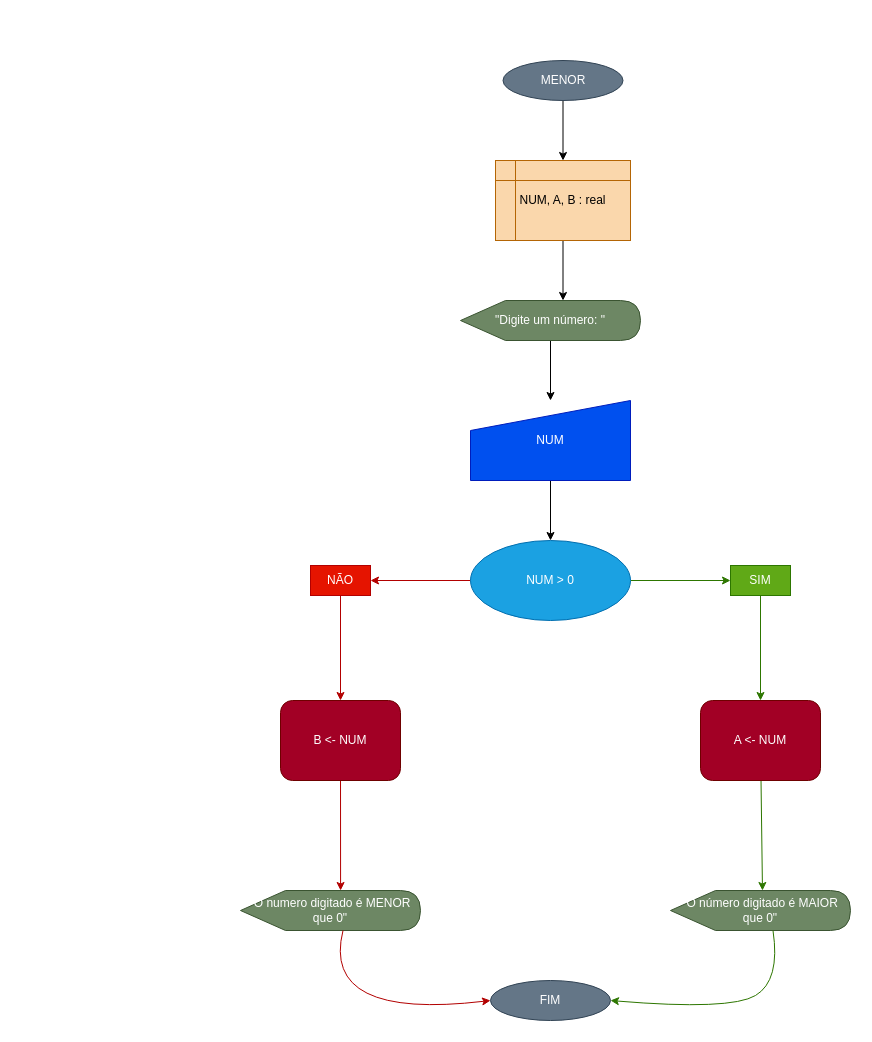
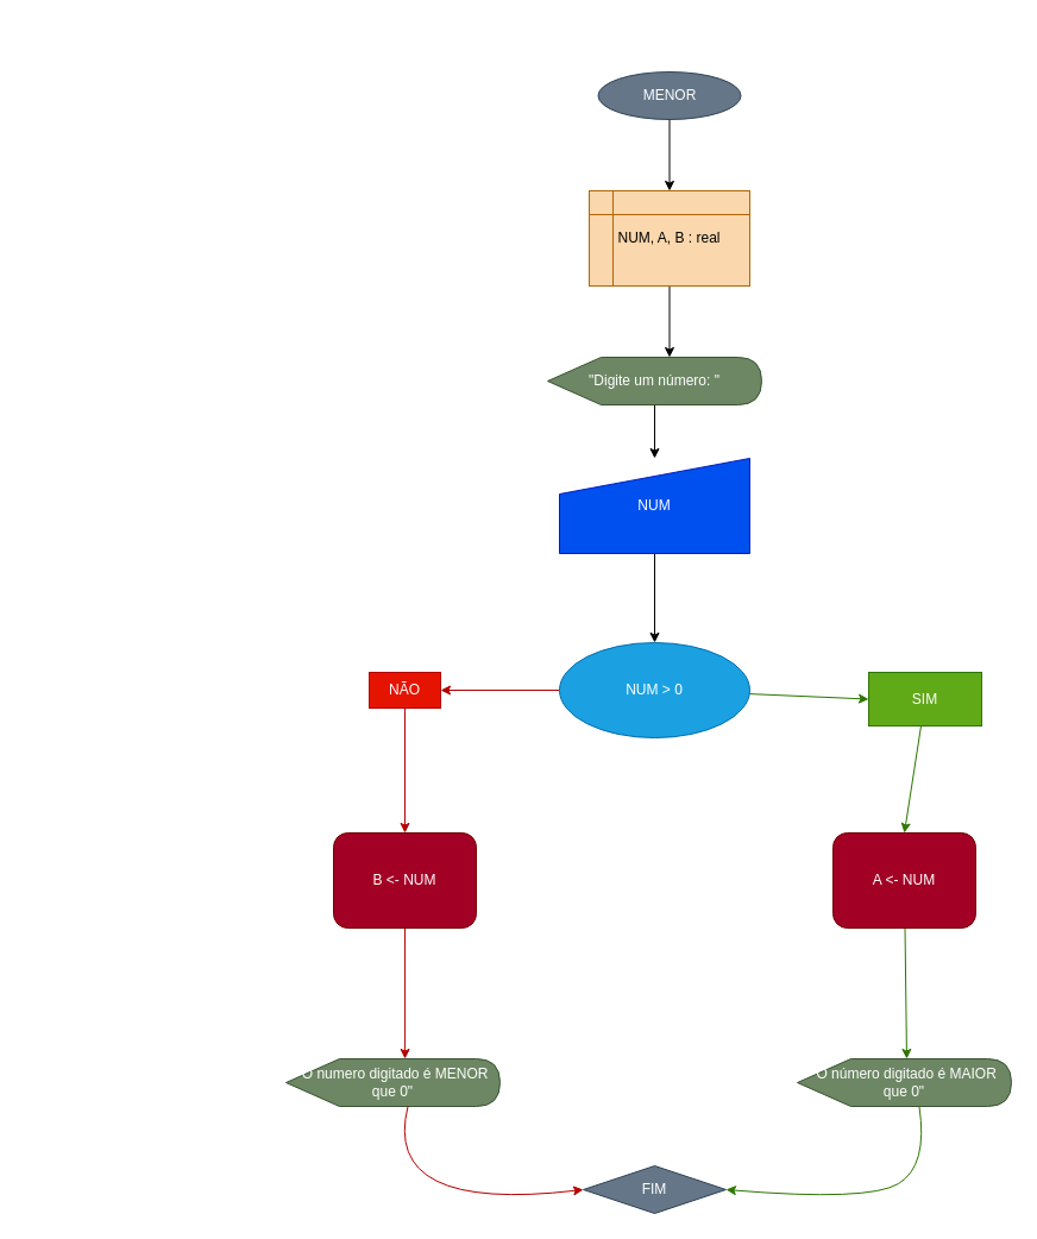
  <mxCell id="0" />
  <mxCell id="1" parent="0" />
  <mxCell id="2" value="&lt;h1 style=&quot;text-align: center;&quot;&gt;&lt;span style=&quot;font-family: Roboto, Arial, sans-serif; font-size: 14px; letter-spacing: 0.2px;&quot;&gt;&lt;font color=&quot;#ffffff&quot;&gt;Fluxograma com decisão:&lt;/font&gt;&lt;/span&gt;&lt;br&gt;&lt;/h1&gt;&lt;div style=&quot;&quot;&gt;&lt;font style=&quot;font-size: 12px;&quot;&gt;&lt;span style=&quot;font-family: Roboto, Arial, sans-serif; letter-spacing: 0.2px;&quot;&gt;&lt;font style=&quot;font-size: 12px;&quot; color=&quot;#ffffff&quot;&gt;Elabore um fluxograma que leia um número. Se positivo armazene-o em A, se numero negativo, em B. No final mostrar o resultado&lt;/font&gt;&lt;/span&gt;&lt;span style=&quot;font-family: Roboto, Arial, sans-serif; letter-spacing: 0.2px;&quot;&gt;&lt;font style=&quot;font-size: 12px;&quot; color=&quot;#ffffff&quot;&gt;&lt;br&gt;&lt;/font&gt;&lt;/span&gt;&lt;/font&gt;&lt;/div&gt;&lt;div style=&quot;&quot;&gt;&lt;span style=&quot;font-family: Roboto, Arial, sans-serif; letter-spacing: 0.2px;&quot;&gt;&lt;font color=&quot;#ffffff&quot;&gt;&lt;br&gt;&lt;/font&gt;&lt;/span&gt;&lt;/div&gt;" style="text;html=1;strokeColor=none;fillColor=none;spacing=5;spacingTop=-20;whiteSpace=wrap;overflow=hidden;rounded=0;" vertex="1" parent="1"><mxGeometry x="20" y="20" width="190" height="160" as="geometry" /></mxCell>
  <mxCell id="3" style="edgeStyle=none;html=1;entryX=0.5;entryY=0;entryDx=0;entryDy=0;fontSize=12;fontColor=#FFFFFF;" edge="1" parent="1" source="4" target="6"><mxGeometry relative="1" as="geometry" /></mxCell>
  <mxCell id="4" value="MENOR" style="ellipse;whiteSpace=wrap;html=1;fontSize=12;fontColor=#ffffff;fillColor=#647687;strokeColor=#314354;" vertex="1" parent="1"><mxGeometry x="502.5" y="60" width="120" height="40" as="geometry" /></mxCell>
  <mxCell id="5" style="edgeStyle=none;html=1;entryX=0;entryY=0;entryDx=102.5;entryDy=0;entryPerimeter=0;fontSize=12;fontColor=#FFFFFF;" edge="1" parent="1" source="6" target="8"><mxGeometry relative="1" as="geometry" /></mxCell>
  <mxCell id="6" value="NUM, A, B : real" style="shape=internalStorage;whiteSpace=wrap;html=1;backgroundOutline=1;fontSize=12;fillColor=#fad7ac;strokeColor=#b46504;fontColor=#000000;" vertex="1" parent="1"><mxGeometry x="495" y="160" width="135" height="80" as="geometry" /></mxCell>
  <mxCell id="7" style="edgeStyle=none;html=1;entryX=0.5;entryY=0;entryDx=0;entryDy=0;fontSize=12;fontColor=#FFFFFF;" edge="1" parent="1" source="8" target="10"><mxGeometry relative="1" as="geometry" /></mxCell>
  <mxCell id="8" value="&quot;Digite um número: &quot;" style="shape=display;whiteSpace=wrap;html=1;fontSize=12;fillColor=#6d8764;strokeColor=#3A5431;fontColor=#ffffff;" vertex="1" parent="1"><mxGeometry x="460" y="300" width="180" height="40" as="geometry" /></mxCell>
  <mxCell id="9" style="edgeStyle=none;html=1;fontSize=12;fontColor=#FFFFFF;" edge="1" parent="1" source="10" target="13"><mxGeometry relative="1" as="geometry" /></mxCell>
- <mxCell id="10" value="NUM" style="shape=manualInput;whiteSpace=wrap;html=1;fontSize=12;fontColor=#ffffff;fillColor=#0050ef;strokeColor=#001DBC;" vertex="1" parent="1"><mxGeometry x="470" y="400" width="160" height="80" as="geometry" /></mxCell>
+ <mxCell id="10" value="NUM" style="shape=manualInput;whiteSpace=wrap;html=1;fontSize=12;fontColor=#ffffff;fillColor=#0050ef;strokeColor=#001DBC;" vertex="1" parent="1"><mxGeometry x="470" y="385" width="160" height="80" as="geometry" /></mxCell>
  <mxCell id="11" style="edgeStyle=none;html=1;entryX=1;entryY=0.5;entryDx=0;entryDy=0;fontSize=12;fontColor=#FFFFFF;fillColor=#e51400;strokeColor=#B20000;" edge="1" parent="1" source="13" target="17"><mxGeometry relative="1" as="geometry" /></mxCell>
  <mxCell id="12" style="edgeStyle=none;html=1;entryX=0;entryY=0.5;entryDx=0;entryDy=0;fontSize=12;fontColor=#FFFFFF;fillColor=#60a917;strokeColor=#2D7600;" edge="1" parent="1" source="13" target="15"><mxGeometry relative="1" as="geometry" /></mxCell>
  <mxCell id="13" value="NUM &amp;gt; 0" style="ellipse;whiteSpace=wrap;html=1;fontSize=12;fontColor=#ffffff;fillColor=#1ba1e2;strokeColor=#006EAF;" vertex="1" parent="1"><mxGeometry x="470" y="540" width="160" height="80" as="geometry" /></mxCell>
  <mxCell id="14" style="edgeStyle=none;html=1;entryX=0.5;entryY=0;entryDx=0;entryDy=0;fontSize=12;fontColor=#FFFFFF;fillColor=#60a917;strokeColor=#2D7600;" edge="1" parent="1" source="15" target="21"><mxGeometry relative="1" as="geometry" /></mxCell>
- <mxCell id="15" value="SIM" style="text;html=1;strokeColor=#2D7600;fillColor=#60a917;align=center;verticalAlign=middle;whiteSpace=wrap;rounded=0;fontSize=12;fontColor=#ffffff;" vertex="1" parent="1"><mxGeometry x="730" y="565" width="60" height="30" as="geometry" /></mxCell>
+ <mxCell id="15" value="SIM" style="text;html=1;strokeColor=#2D7600;fillColor=#60a917;align=center;verticalAlign=middle;whiteSpace=wrap;rounded=0;fontSize=12;fontColor=#ffffff;" vertex="1" parent="1"><mxGeometry x="730" y="565" width="95" height="45" as="geometry" /></mxCell>
  <mxCell id="16" style="edgeStyle=none;html=1;fontSize=12;fontColor=#FFFFFF;fillColor=#e51400;strokeColor=#B20000;" edge="1" parent="1" source="17" target="19"><mxGeometry relative="1" as="geometry" /></mxCell>
  <mxCell id="17" value="NÃO" style="text;html=1;strokeColor=#B20000;fillColor=#e51400;align=center;verticalAlign=middle;whiteSpace=wrap;rounded=0;fontSize=12;fontColor=#ffffff;" vertex="1" parent="1"><mxGeometry x="310" y="565" width="60" height="30" as="geometry" /></mxCell>
  <mxCell id="18" style="edgeStyle=none;html=1;entryX=0.556;entryY=0;entryDx=0;entryDy=0;entryPerimeter=0;fontSize=12;fontColor=#FFFFFF;fillColor=#e51400;strokeColor=#B20000;" edge="1" parent="1" source="19" target="22"><mxGeometry relative="1" as="geometry" /></mxCell>
  <mxCell id="19" value="B &amp;lt;- NUM" style="rounded=1;whiteSpace=wrap;html=1;fontSize=12;fontColor=#ffffff;fillColor=#a20025;strokeColor=#6F0000;" vertex="1" parent="1"><mxGeometry x="280" y="700" width="120" height="80" as="geometry" /></mxCell>
  <mxCell id="20" style="edgeStyle=none;html=1;entryX=0.511;entryY=0;entryDx=0;entryDy=0;entryPerimeter=0;fontSize=12;fontColor=#FFFFFF;fillColor=#60a917;strokeColor=#2D7600;" edge="1" parent="1" source="21" target="23"><mxGeometry relative="1" as="geometry" /></mxCell>
  <mxCell id="21" value="A &amp;lt;- NUM" style="rounded=1;whiteSpace=wrap;html=1;fontSize=12;fontColor=#ffffff;fillColor=#a20025;strokeColor=#6F0000;" vertex="1" parent="1"><mxGeometry x="700" y="700" width="120" height="80" as="geometry" /></mxCell>
  <mxCell id="22" value="&quot;O numero digitado é MENOR que 0&quot;" style="shape=display;whiteSpace=wrap;html=1;fontSize=12;fontColor=#ffffff;fillColor=#6d8764;strokeColor=#3A5431;" vertex="1" parent="1"><mxGeometry x="240" y="890" width="180" height="40" as="geometry" /></mxCell>
  <mxCell id="23" value="&quot;O número digitado é MAIOR que 0&quot;" style="shape=display;whiteSpace=wrap;html=1;fontSize=12;fontColor=#ffffff;fillColor=#6d8764;strokeColor=#3A5431;" vertex="1" parent="1"><mxGeometry x="670" y="890" width="180" height="40" as="geometry" /></mxCell>
- <mxCell id="24" value="FIM" style="ellipse;whiteSpace=wrap;html=1;fontSize=12;fontColor=#ffffff;fillColor=#647687;strokeColor=#314354;" vertex="1" parent="1"><mxGeometry x="490" y="980" width="120" height="40" as="geometry" /></mxCell>
+ <mxCell id="24" value="FIM" style="rhombus;whiteSpace=wrap;html=1;fontSize=12;fontColor=#ffffff;fillColor=#647687;strokeColor=#314354;" vertex="1" parent="1"><mxGeometry x="490" y="980" width="120" height="40" as="geometry" /></mxCell>
  <mxCell id="25" value="" style="curved=1;endArrow=classic;html=1;fontSize=12;fontColor=#FFFFFF;exitX=0;exitY=0;exitDx=102.5;exitDy=40;exitPerimeter=0;entryX=0;entryY=0.5;entryDx=0;entryDy=0;fillColor=#e51400;strokeColor=#B20000;" edge="1" parent="1" source="22" target="24"><mxGeometry width="50" height="50" relative="1" as="geometry"><mxPoint x="360" y="1040" as="sourcePoint" /><mxPoint x="410" y="990" as="targetPoint" /><Array as="points"><mxPoint x="320" y="1020" /></Array></mxGeometry></mxCell>
  <mxCell id="26" value="" style="curved=1;endArrow=classic;html=1;fontSize=12;fontColor=#FFFFFF;entryX=1;entryY=0.5;entryDx=0;entryDy=0;exitX=0;exitY=0;exitDx=102.5;exitDy=40;exitPerimeter=0;fillColor=#60a917;strokeColor=#2D7600;" edge="1" parent="1" source="23" target="24"><mxGeometry width="50" height="50" relative="1" as="geometry"><mxPoint x="720" y="1050" as="sourcePoint" /><mxPoint x="770" y="1000" as="targetPoint" /><Array as="points"><mxPoint x="780" y="980" /><mxPoint x="730" y="1010" /></Array></mxGeometry></mxCell>
